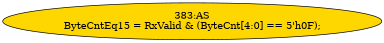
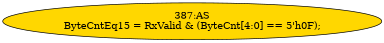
  strict digraph {
-   n1 [ast="<pyverilog.vparser.ast.Assign object at 0x7f2ba5b77110>" def_var="['ByteCntEq15']" fillcolor=gold label="383:AS\nByteCntEq15 = RxValid & (ByteCnt[4:0] == 5'h0F);" statements="[]" style=filled typ=Assign use_var="['RxValid', 'ByteCnt']"]
+   n1 [ast="<pyverilog.vparser.ast.Assign object at 0x7f2ba5b77110>" def_var="['ByteCntEq15']" fillcolor=gold label="387:AS\nByteCntEq15 = RxValid & (ByteCnt[4:0] == 5'h0F);" statements="[]" style=filled typ=Assign use_var="['RxValid', 'ByteCnt']"]
  }
